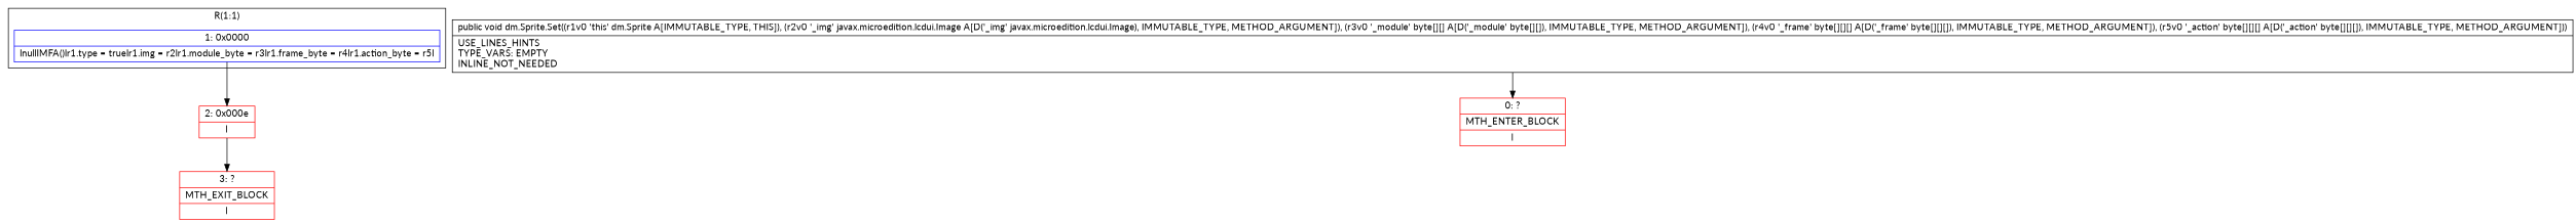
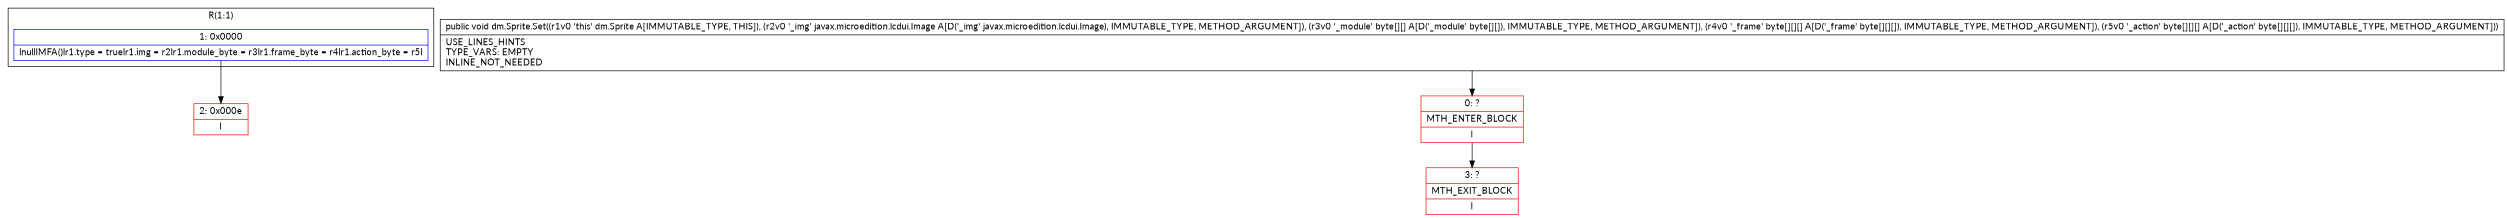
  digraph {
    fontname=Lato
    node [color=red fontname=Lato shape=record]
    edge [fontname=Lato]
    n1 [color=blue label="{1\:\ 0x0000|lnullIMFA()lr1.type = truelr1.img = r2lr1.module_byte = r3lr1.frame_byte = r4lr1.action_byte = r5l}"]
    n2 [label="{2\:\ 0x000e|l}"]
    n3 [label="{3\:\ ?|MTH_EXIT_BLOCK\l|l}"]
    n4 [label="{0\:\ ?|MTH_ENTER_BLOCK\l|l}"]
    n5 [label="{public void dm.Sprite.Set((r1v0 'this' dm.Sprite A[IMMUTABLE_TYPE, THIS]), (r2v0 '_img' javax.microedition.lcdui.Image A[D('_img' javax.microedition.lcdui.Image), IMMUTABLE_TYPE, METHOD_ARGUMENT]), (r3v0 '_module' byte[][] A[D('_module' byte[][]), IMMUTABLE_TYPE, METHOD_ARGUMENT]), (r4v0 '_frame' byte[][][] A[D('_frame' byte[][][]), IMMUTABLE_TYPE, METHOD_ARGUMENT]), (r5v0 '_action' byte[][][] A[D('_action' byte[][][]), IMMUTABLE_TYPE, METHOD_ARGUMENT]))  | USE_LINES_HINTS\lTYPE_VARS: EMPTY\lINLINE_NOT_NEEDED\l}" color=""]
    subgraph cluster_1 {
      label="R(1:1)"
      n1
    }
    n1 -> n2
-   n2 -> n3
+   n4 -> n3
    n5 -> n4
  }
